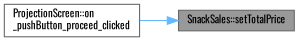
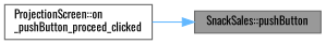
  digraph {
    rankdir=RL
    fontname=Oswald
    node [fontname=Oswald fontsize=10 shape=box style=filled]
-   n1 [color=gray40 fillcolor=grey60 fontcolor=black height=0.2 label="SnackSales::setTotalPrice" width=0.4]
+   n1 [color=gray40 fillcolor=grey60 fontcolor=black height=0.2 label="SnackSales::pushButton" width=0.4]
    n2 [color=grey40 fillcolor=white height=0.2 label="ProjectionScreen::on\l_pushButton_proceed_clicked" width=0.4]
    n1 -> n2 [color=steelblue1 dir=back fontname=Oswald fontsize=10 labelfontname=Helvetica labelfontsize=10 style=solid]
  }
